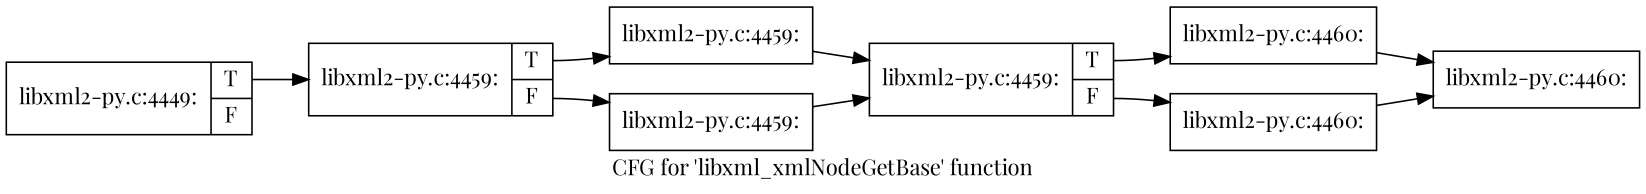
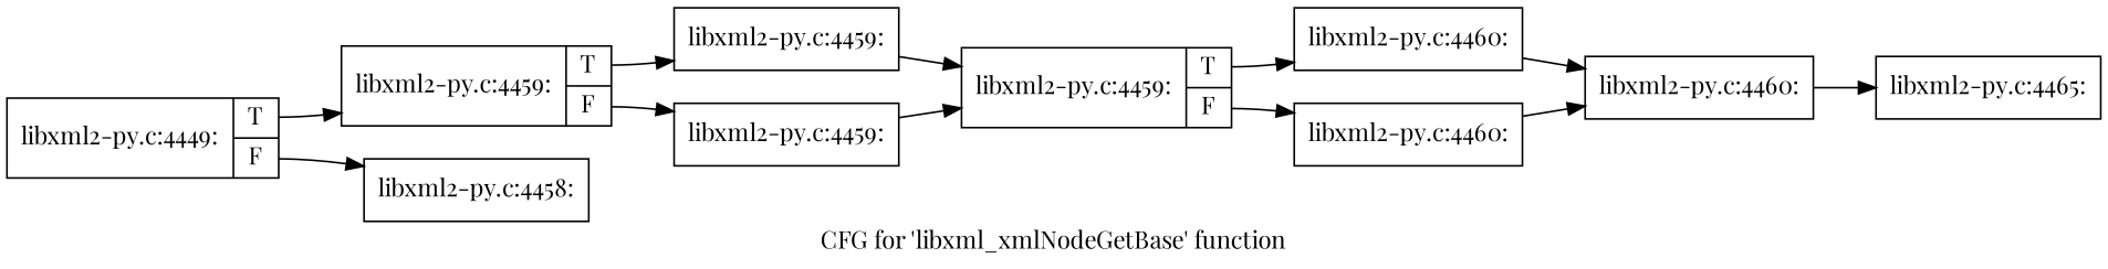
  digraph {
    fontname="Playfair Display"
    label="CFG for 'libxml_xmlNodeGetBase' function"
    rankdir=LR
    node [fontname="Playfair Display" shape=record]
    edge [fontname="Playfair Display"]
    n1 [label="{libxml2-py.c:4449:|{<s0>T|<s1>F}}"]
    n2 [label="{libxml2-py.c:4459:|{<s0>T|<s1>F}}"]
+   n3 [label="{libxml2-py.c:4458:}"]
    n4 [label="{libxml2-py.c:4459:}"]
    n5 [label="{libxml2-py.c:4459:}"]
    n6 [label="{libxml2-py.c:4459:|{<s0>T|<s1>F}}"]
+   n7 [label="{libxml2-py.c:4465:}"]
    n8 [label="{libxml2-py.c:4460:}"]
    n9 [label="{libxml2-py.c:4460:}"]
    n10 [label="{libxml2-py.c:4460:}"]
    n1 -> n2 [tailport=s0]
+   n1 -> n3 [tailport=s1]
    n2 -> n4 [tailport=s0]
    n2 -> n5 [tailport=s1]
    n4 -> n6
    n5 -> n6
    n6 -> n8 [tailport=s0]
    n6 -> n9 [tailport=s1]
    n8 -> n10
    n9 -> n10
+   n10 -> n7
  }
